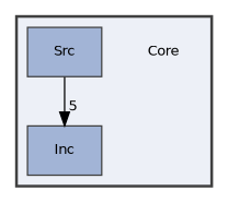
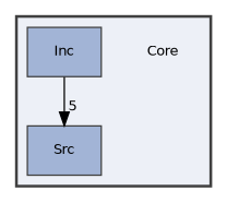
  digraph {
    compound=true
    node [fontname=Helvetica fontsize=10 shape=box color=grey25 fillcolor="#a2b4d6" style="filled,"]
    n1 [label=Core shape=plaintext color="" fillcolor="" style=""]
    n2 [label=Inc]
    n3 [label=Src]
    subgraph cluster_1 {
      bgcolor="#edf0f7"
      fontname=Helvetica
      fontsize=10
      pencolor=grey25
      style="filled,bold,"
      n1
      n2
      n3
    }
-   n3 -> n2 [fontname=Helvetica fontsize=10 headlabel=5 labeldistance=1.5 labelfontname=Helvetica labelfontsize=10]
+   n2 -> n3 [fontname=Helvetica fontsize=10 headlabel=5 labeldistance=1.5 labelfontname=Helvetica labelfontsize=10]
  }
